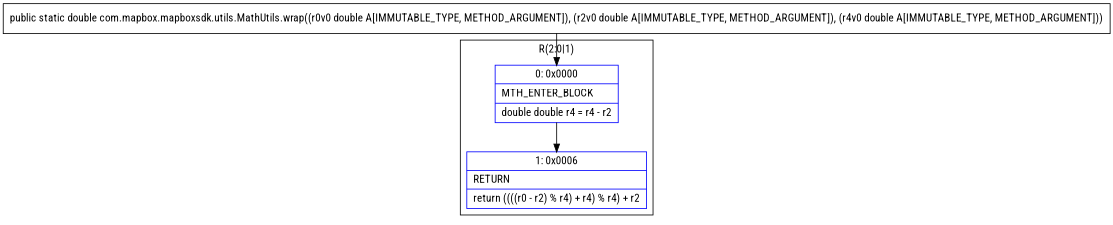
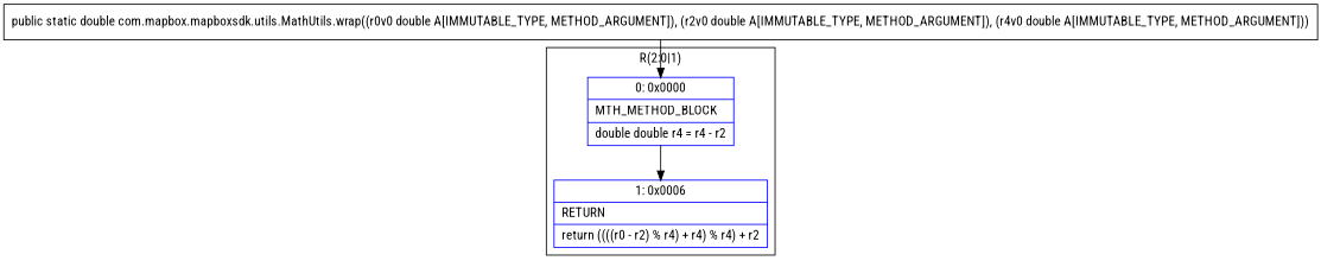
  digraph {
    fontname="Roboto Condensed"
    node [color=blue shape=record fontname="Roboto Condensed"]
    edge [fontname="Roboto Condensed"]
-   n1 [label="{0\:\ 0x0000|MTH_ENTER_BLOCK\l|double double r4 = r4 \- r2\l}"]
+   n1 [label="{0\:\ 0x0000|MTH_METHOD_BLOCK\l|double double r4 = r4 \- r2\l}"]
    n2 [label="{1\:\ 0x0006|RETURN\l|return ((((r0 \- r2) % r4) + r4) % r4) + r2\l}"]
    n3 [label="{public static double com.mapbox.mapboxsdk.utils.MathUtils.wrap((r0v0 double A[IMMUTABLE_TYPE, METHOD_ARGUMENT]), (r2v0 double A[IMMUTABLE_TYPE, METHOD_ARGUMENT]), (r4v0 double A[IMMUTABLE_TYPE, METHOD_ARGUMENT])) }" color=""]
    subgraph cluster_1 {
      label="R(2:0|1)"
      n1
      n2
    }
    n1 -> n2
    n3 -> n1
  }
